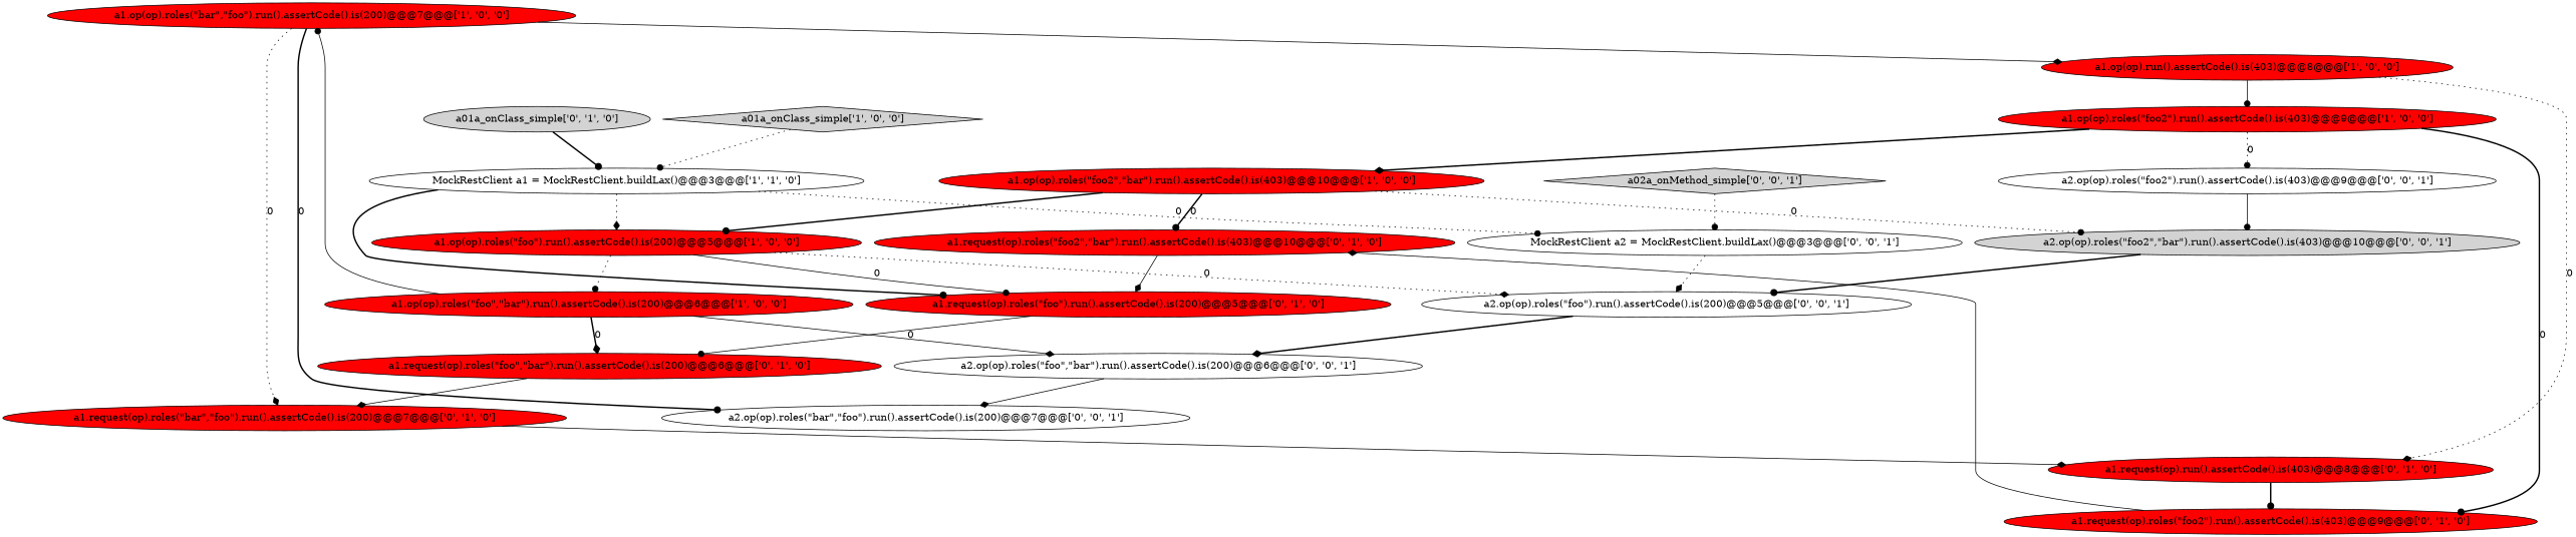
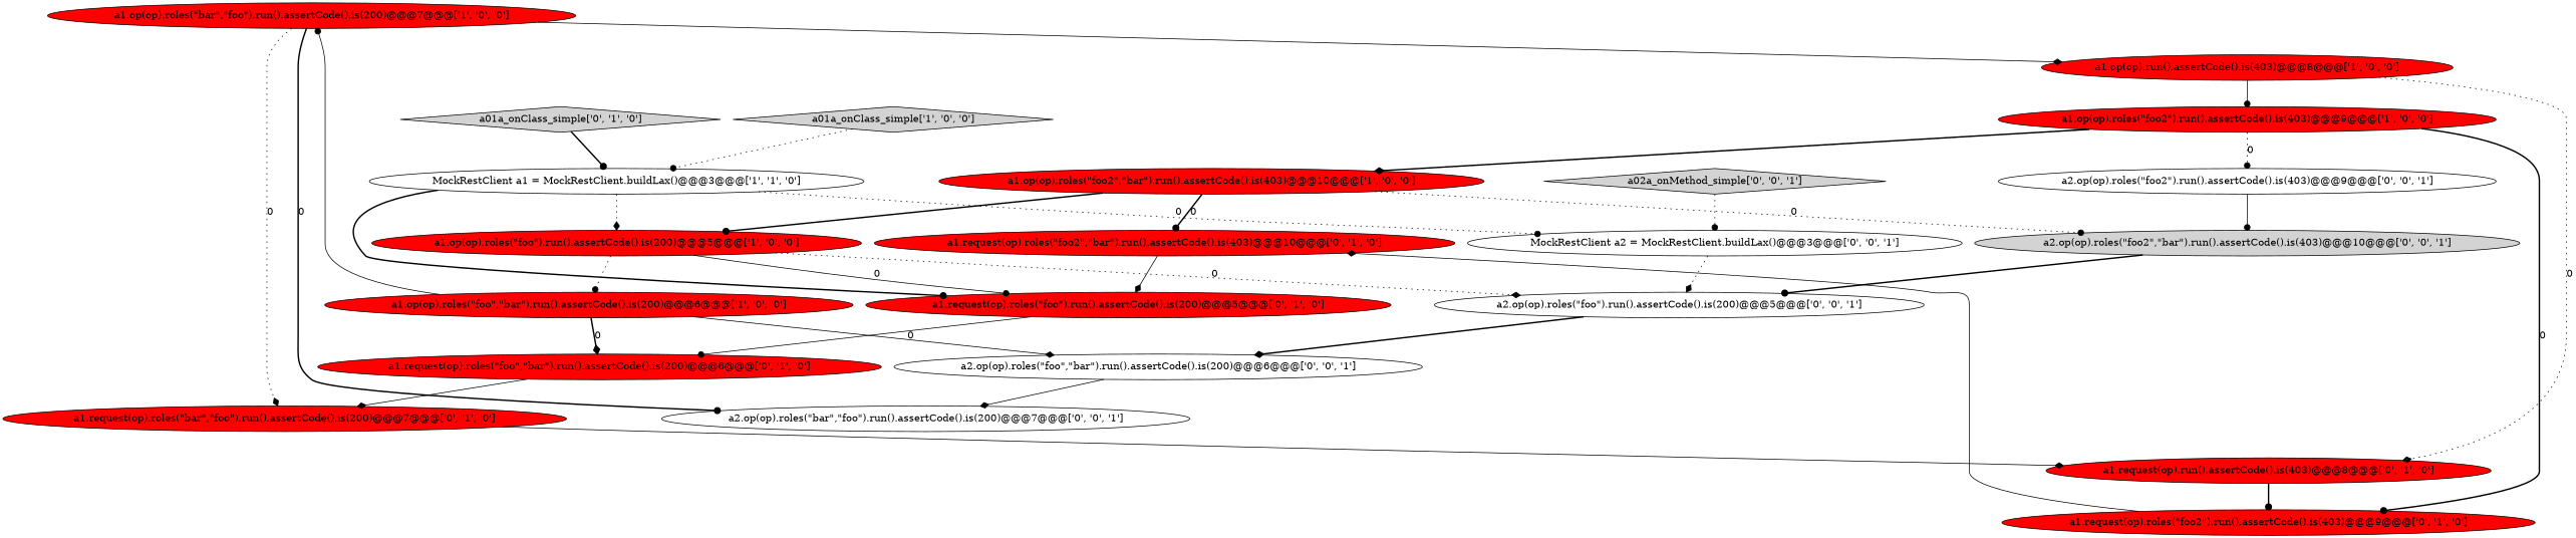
  digraph {
    node [fillcolor=red shape=ellipse style=filled]
    edge [arrowhead=dot style=solid]
    n1 [fillcolor=white label="a2.op(op).roles(\"foo\",\"bar\").run().assertCode().is(200)@@@6@@@['0', '0', '1']"]
    n2 [fillcolor=white label="a2.op(op).roles(\"bar\",\"foo\").run().assertCode().is(200)@@@7@@@['0', '0', '1']"]
    n3 [label="a1.op(op).roles(\"foo2\",\"bar\").run().assertCode().is(403)@@@10@@@['1', '0', '0']"]
    n4 [label="a1.request(op).roles(\"foo2\",\"bar\").run().assertCode().is(403)@@@10@@@['0', '1', '0']"]
    n5 [fillcolor=lightgray label="a2.op(op).roles(\"foo2\",\"bar\").run().assertCode().is(403)@@@10@@@['0', '0', '1']"]
    n6 [label="a1.op(op).roles(\"foo\").run().assertCode().is(200)@@@5@@@['1', '0', '0']"]
    n7 [label="a1.request(op).roles(\"foo\").run().assertCode().is(200)@@@5@@@['0', '1', '0']"]
    n8 [fillcolor=white label="a2.op(op).roles(\"foo\").run().assertCode().is(200)@@@5@@@['0', '0', '1']"]
    n9 [label="a1.op(op).roles(\"foo\",\"bar\").run().assertCode().is(200)@@@6@@@['1', '0', '0']"]
-   n10 [fillcolor=lightgray label="a01a_onClass_simple['0', '1', '0']"]
+   n10 [fillcolor=lightgray label="a01a_onClass_simple['0', '1', '0']" shape=diamond]
    n11 [fillcolor=white label="MockRestClient a1 = MockRestClient.buildLax()@@@3@@@['1', '1', '0']"]
    n12 [fillcolor=white label="MockRestClient a2 = MockRestClient.buildLax()@@@3@@@['0', '0', '1']"]
    n13 [fillcolor=white label="a2.op(op).roles(\"foo2\").run().assertCode().is(403)@@@9@@@['0', '0', '1']"]
    n14 [label="a1.op(op).run().assertCode().is(403)@@@8@@@['1', '0', '0']"]
    n15 [label="a1.op(op).roles(\"foo2\").run().assertCode().is(403)@@@9@@@['1', '0', '0']"]
    n16 [label="a1.request(op).run().assertCode().is(403)@@@8@@@['0', '1', '0']"]
    n17 [label="a1.request(op).roles(\"foo2\").run().assertCode().is(403)@@@9@@@['0', '1', '0']"]
    n18 [label="a1.request(op).roles(\"foo\",\"bar\").run().assertCode().is(200)@@@6@@@['0', '1', '0']"]
    n19 [label="a1.request(op).roles(\"bar\",\"foo\").run().assertCode().is(200)@@@7@@@['0', '1', '0']"]
    n20 [fillcolor=lightgray label="a02a_onMethod_simple['0', '0', '1']" shape=diamond]
    n21 [label="a1.op(op).roles(\"bar\",\"foo\").run().assertCode().is(200)@@@7@@@['1', '0', '0']"]
    n22 [fillcolor=lightgray label="a01a_onClass_simple['1', '0', '0']" shape=diamond]
    n1 -> n2 [arrowhead=diamond]
    n3 -> n4 [label=0 style=bold]
    n3 -> n5 [label=0 style=dotted]
    n3 -> n6 [style=bold]
    n4 -> n7 [arrowhead=diamond]
    n5 -> n8 [style=bold]
    n6 -> n7 [label=0]
    n6 -> n8 [arrowhead=diamond label=0 style=dotted]
    n6 -> n9 [style=dotted]
    n7 -> n18
    n8 -> n1 [arrowhead=diamond style=bold]
    n9 -> n1 [arrowhead=diamond label=0]
    n9 -> n18 [arrowhead=diamond label=0 style=bold]
    n9 -> n21
    n10 -> n11 [style=bold]
    n11 -> n6 [arrowhead=diamond style=dotted]
    n11 -> n7 [style=bold]
    n11 -> n12 [label=0 style=dotted]
    n12 -> n8 [arrowhead=diamond style=dotted]
    n13 -> n5
    n14 -> n15
    n14 -> n16 [arrowhead=diamond label=0 style=dotted]
    n15 -> n3 [arrowhead=diamond style=bold]
    n15 -> n13 [label=0 style=dotted]
    n15 -> n17 [label=0 style=bold]
    n16 -> n17 [style=bold]
    n17 -> n4 [arrowhead=diamond]
    n18 -> n19 [arrowhead=diamond]
    n19 -> n16 [arrowhead=diamond]
    n20 -> n12 [style=dotted]
    n21 -> n2 [label=0 style=bold]
    n21 -> n14 [arrowhead=diamond]
    n21 -> n19 [arrowhead=diamond label=0 style=dotted]
    n22 -> n11 [style=dotted]
  }
